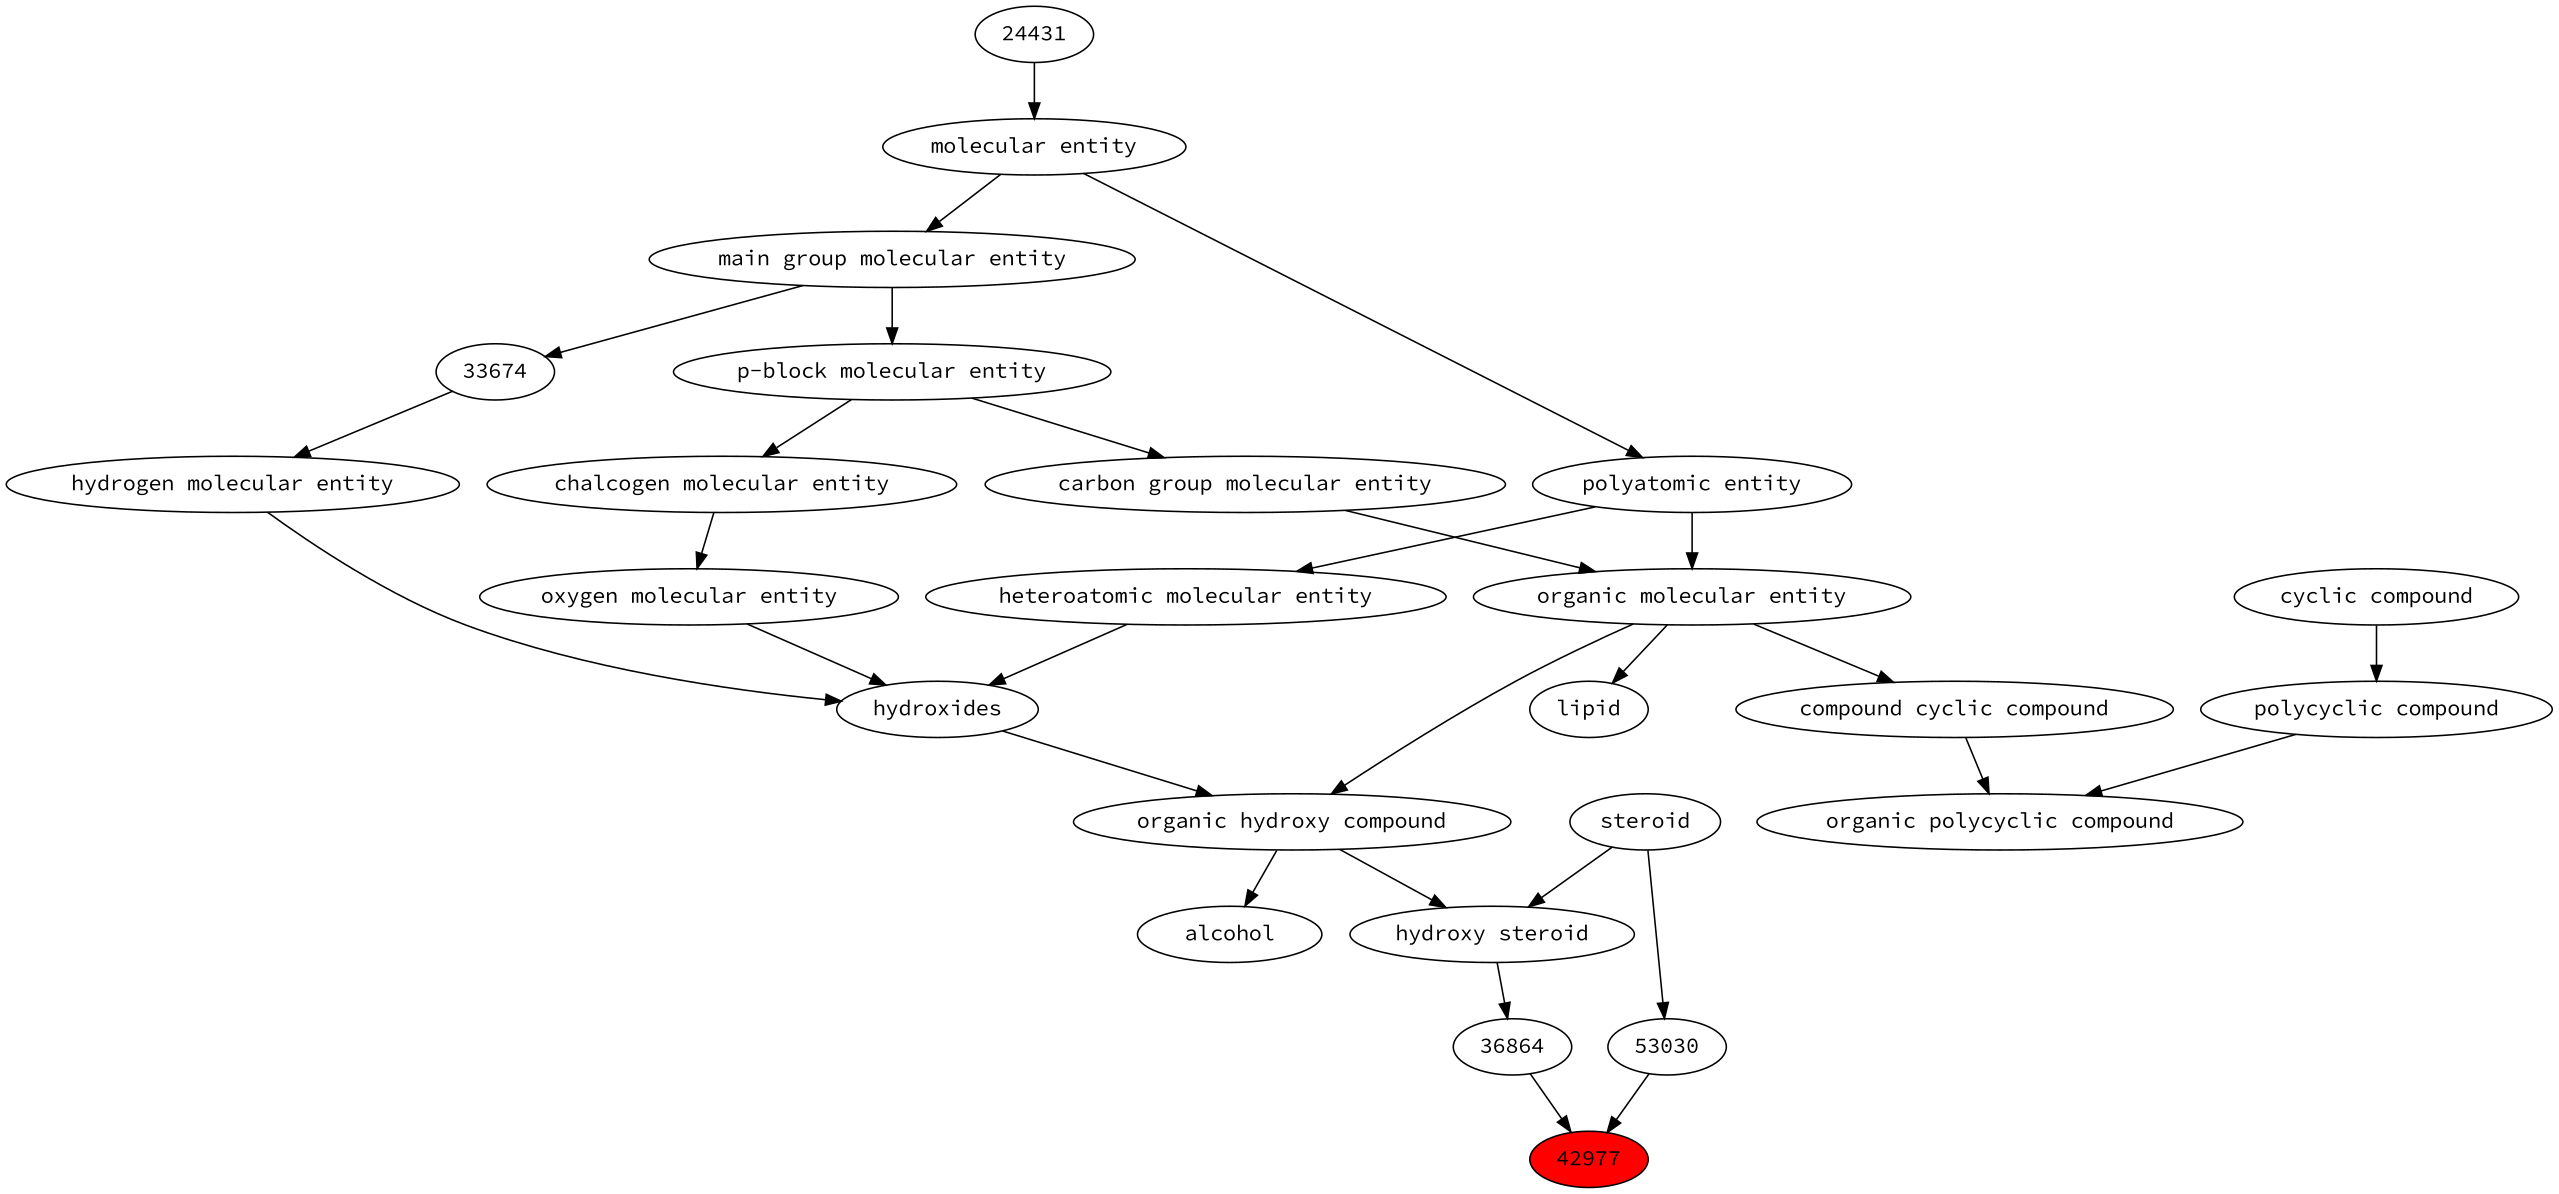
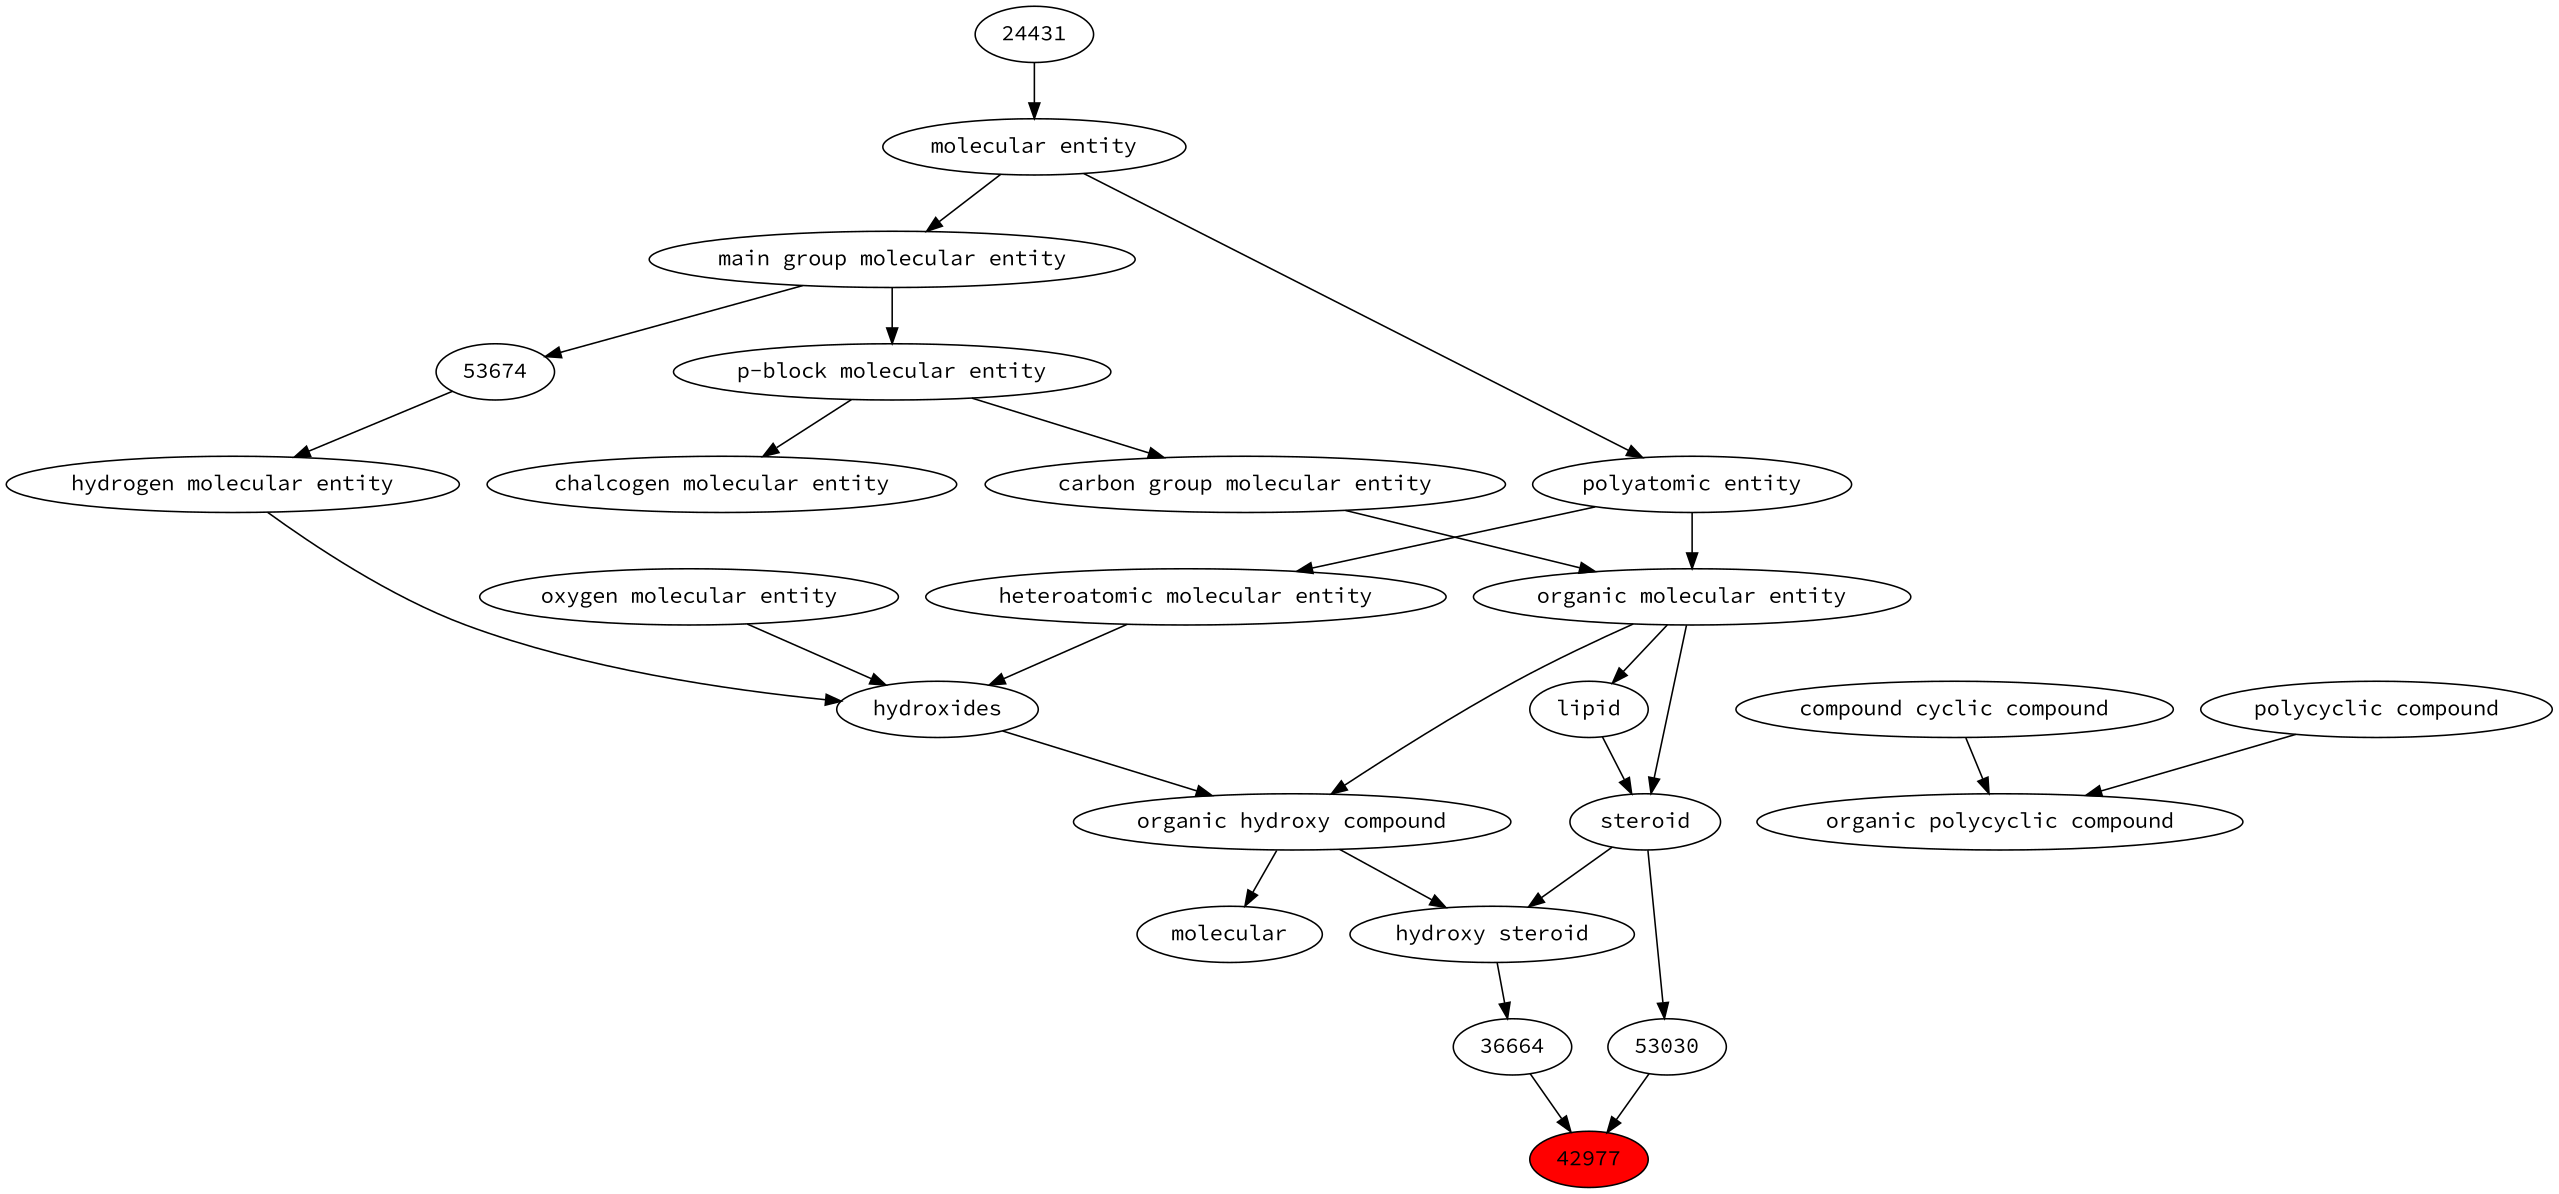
  digraph {
    fontname="Source Code Pro"
    node [fontname="Source Code Pro"]
    edge [fontname="Source Code Pro"]
    n1 [fillcolor=red label=42977 style=filled]
    n2 [label=53030]
-   n3 [label=36864]
+   n3 [label=36664]
    n4 [label=steroid]
    n5 [label="hydroxy steroid"]
    n6 [label="organic polycyclic compound"]
    n7 [label=lipid]
-   n8 [label=alcohol]
+   n8 [label=molecular]
    n9 [label="compound cyclic compound"]
    n10 [label="polycyclic compound"]
    n11 [label="organic molecular entity"]
    n12 [label="organic hydroxy compound"]
-   n13 [label="cyclic compound"]
    n14 [label="carbon group molecular entity"]
    n15 [label=hydroxides]
    n16 [label="polyatomic entity"]
    n17 [label="heteroatomic molecular entity"]
    n18 [label="p-block molecular entity"]
    n19 [label="chalcogen molecular entity"]
    n20 [label="oxygen molecular entity"]
    n21 [label="hydrogen molecular entity"]
    n22 [label="molecular entity"]
    n23 [label="main group molecular entity"]
-   n24 [label=33674]
+   n24 [label=53674]
    n25 [label=24431]
    n2 -> n1
    n3 -> n1
    n4 -> n2
    n4 -> n5
    n5 -> n3
+   n7 -> n4
    n9 -> n6
    n10 -> n6
    n11 -> n7
-   n11 -> n9
+   n11 -> n4
    n11 -> n12
    n12 -> n5
    n12 -> n8
-   n13 -> n10
    n14 -> n11
    n15 -> n12
    n16 -> n11
    n16 -> n17
    n17 -> n15
    n18 -> n14
    n18 -> n19
-   n19 -> n20
    n20 -> n15
    n21 -> n15
    n22 -> n16
    n22 -> n23
    n23 -> n18
    n23 -> n24
    n24 -> n21
    n25 -> n22
  }
